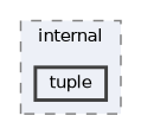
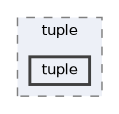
  digraph {
    compound=true
    n1 [color=grey25 fillcolor="#edf0f7" fontname=Helvetica fontsize=10 height=0.2 label=tuple shape=box style="filled,bold" width=0.4]
    subgraph cluster_1 {
      bgcolor="#edf0f7"
      fontname=Helvetica
      fontsize=10
-     label=internal
+     label=tuple
      pencolor=grey50
      style="filled,dashed"
      n1
    }
  }
